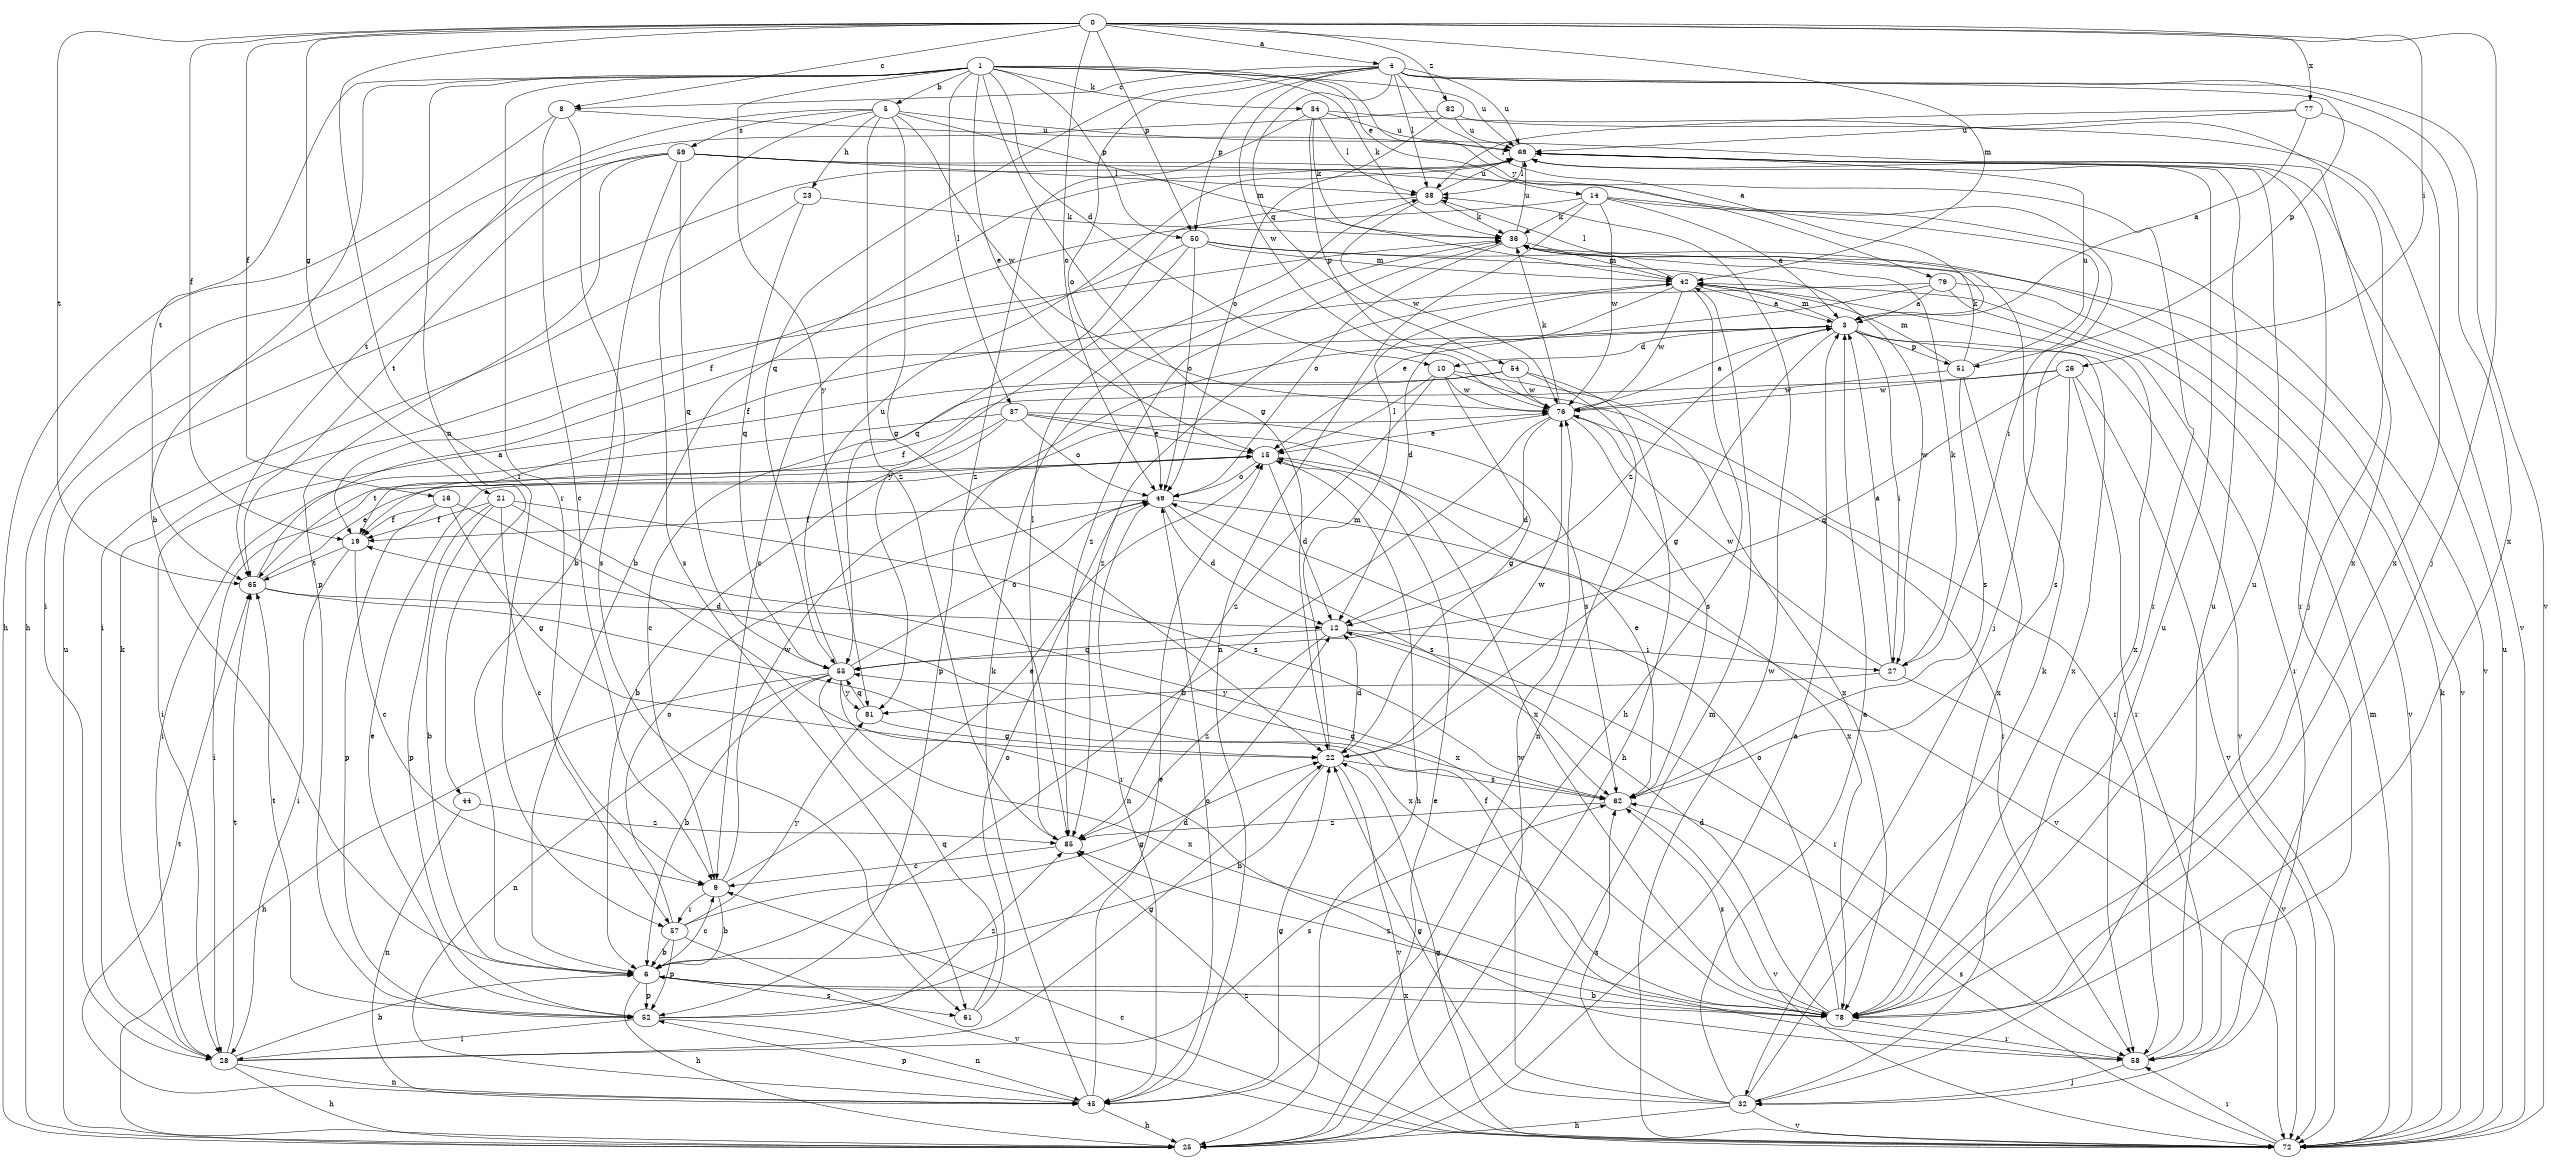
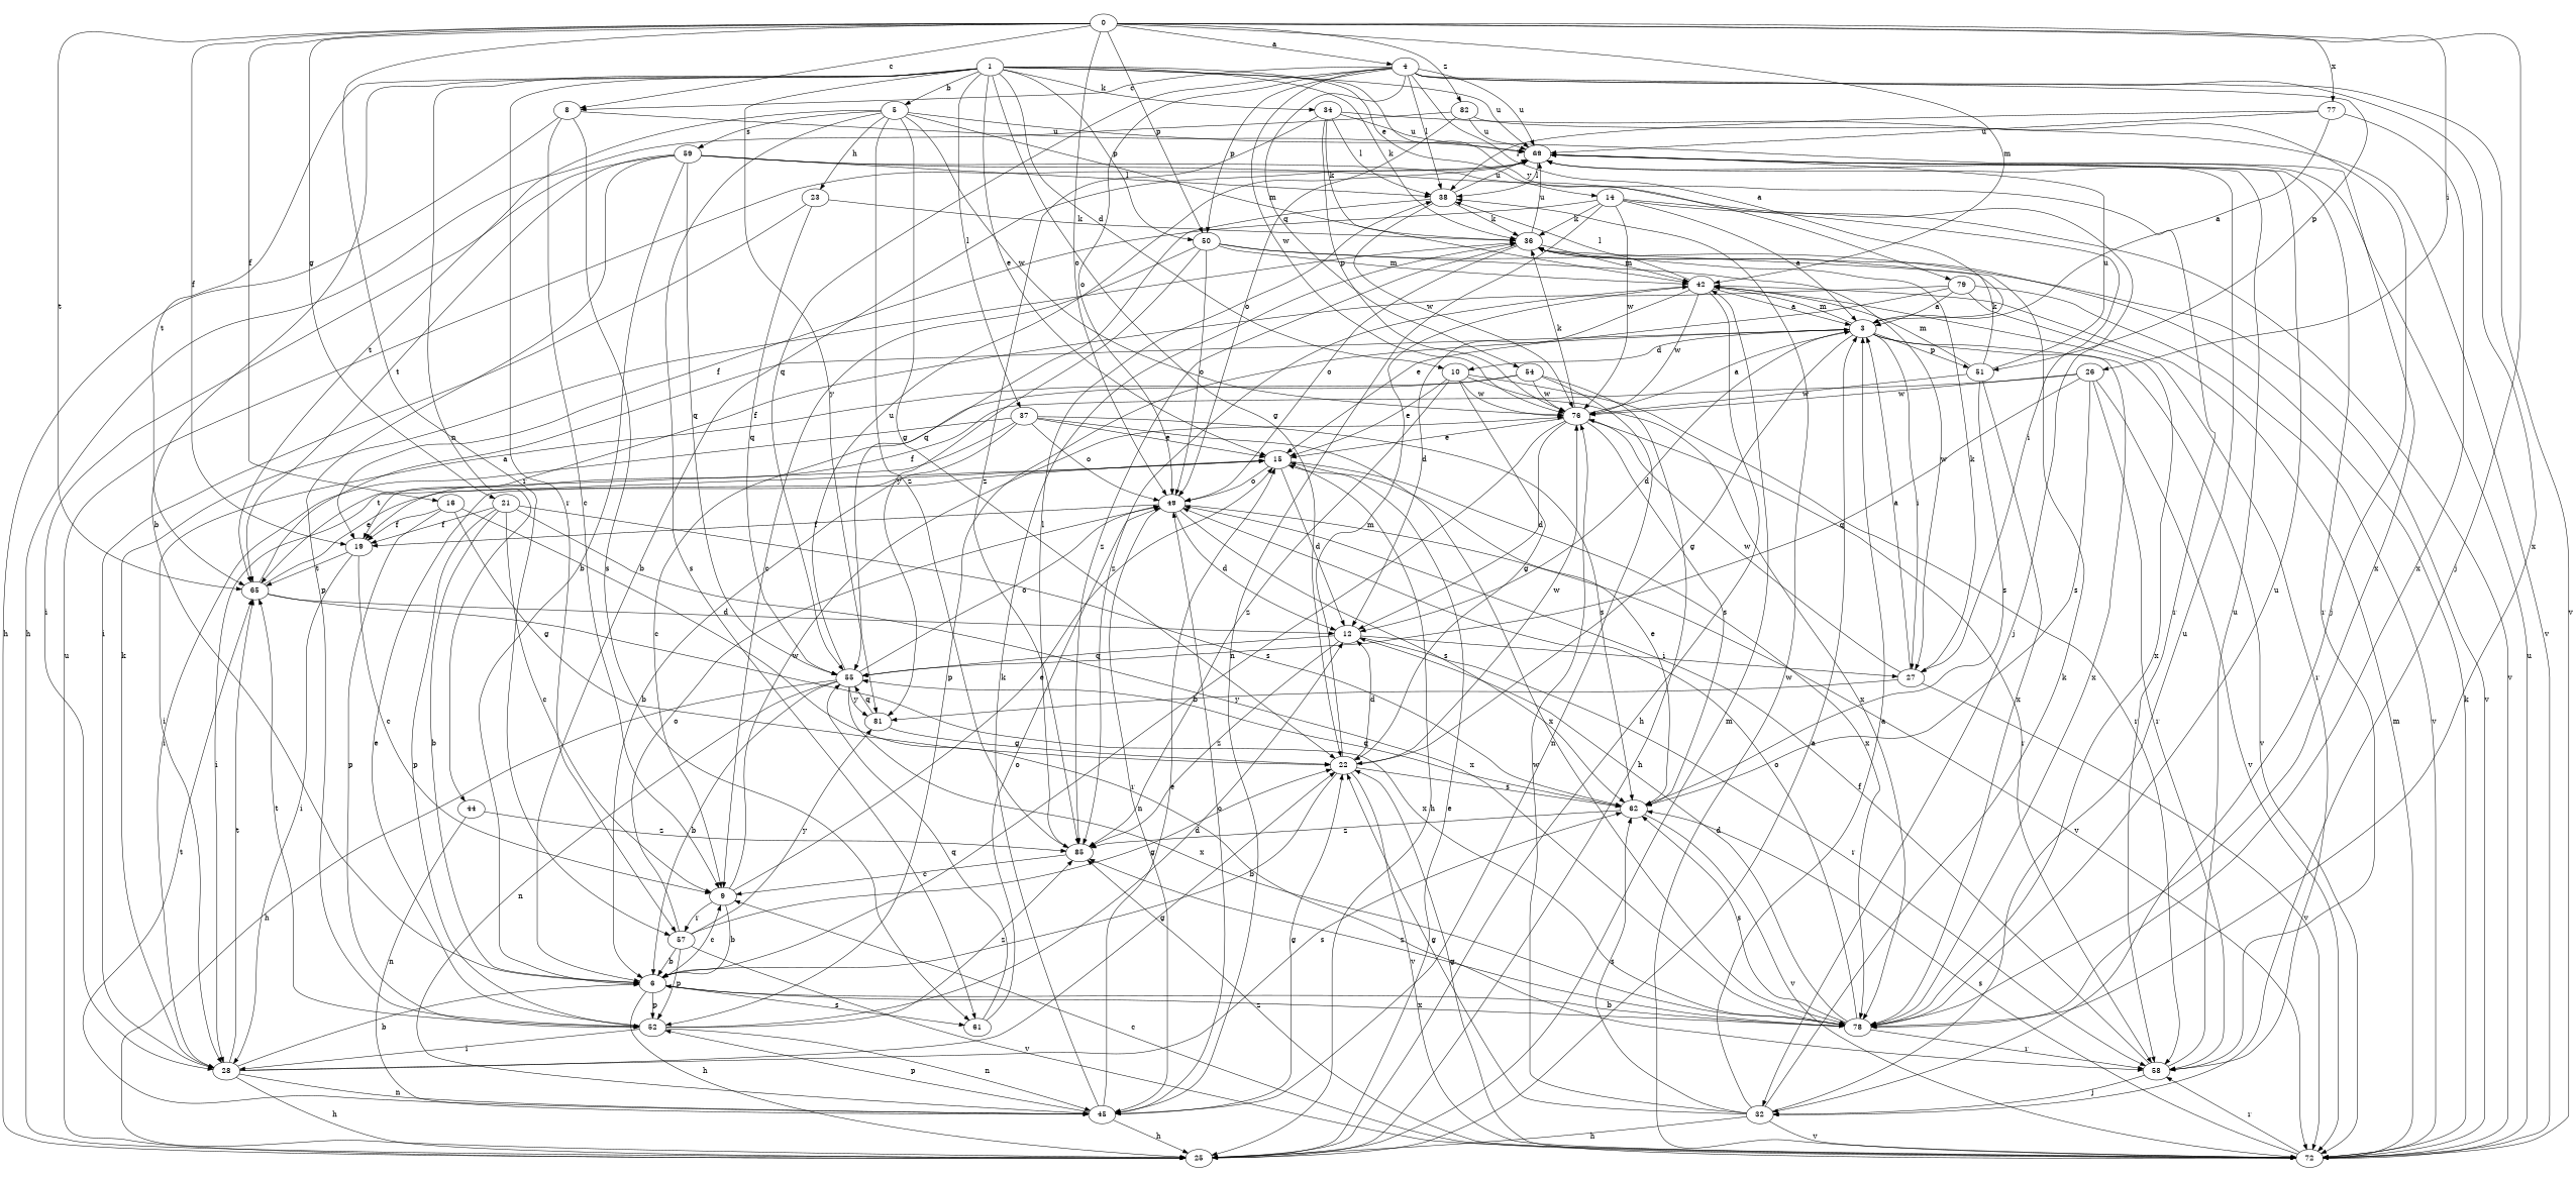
  strict digraph {
    n1 [label=4]
    0
    8
    16
    19
    21
    26
    32
    42
    49
    50
    57
    65
    77
    82
    69
    3
    38
    51
    54
    55
    72
    76
    78
    61
    9
    25
    22
    52
    58
    28
    6
    62
    n34 [label=36]
    12
    85
    45
    81
    27
    15
    1
    5
    10
    14
    34
    37
    44
    79
    23
    59
    n1 -> 8 [label=c]
    n1 -> 49 [label=o]
    n1 -> 50 [label=p]
    n1 -> 69 [label=u]
    n1 -> 3 [label=a]
    n1 -> 38 [label=l]
    n1 -> 51 [label=p]
    n1 -> 54 [label=q]
    n1 -> 55 [label=q]
    n1 -> 72 [label=v]
    n1 -> 76 [label=w]
    n1 -> 78 [label=x]
    0 -> n1 [label=a]
    0 -> 8 [label=c]
    0 -> 16 [label=f]
    0 -> 19 [label=f]
    0 -> 21 [label=g]
    0 -> 26 [label=i]
    0 -> 32 [label=j]
    0 -> 42 [label=m]
    0 -> 49 [label=o]
    0 -> 50 [label=p]
    0 -> 57 [label=r]
    0 -> 65 [label=t]
    0 -> 77 [label=x]
    0 -> 82 [label=z]
    8 -> 69 [label=u]
    8 -> 61 [label=s]
    8 -> 9 [label=c]
    8 -> 25 [label=h]
    16 -> 19 [label=f]
    16 -> 22 [label=g]
    16 -> 52 [label=p]
    16 -> 58 [label=r]
    19 -> 65 [label=t]
    19 -> 9 [label=c]
    19 -> 28 [label=i]
    21 -> 19 [label=f]
    21 -> 78 [label=x]
    21 -> 9 [label=c]
    21 -> 52 [label=p]
    21 -> 6 [label=b]
    21 -> 62 [label=s]
    26 -> 19 [label=f]
    26 -> 55 [label=q]
    26 -> 72 [label=v]
    26 -> 76 [label=w]
    26 -> 58 [label=r]
    26 -> 62 [label=s]
    32 -> 69 [label=u]
    32 -> 3 [label=a]
    32 -> 72 [label=v]
    32 -> 76 [label=w]
    32 -> 25 [label=h]
    32 -> 22 [label=g]
    32 -> 62 [label=s]
    32 -> n34 [label=k]
    42 -> 3 [label=a]
    42 -> 38 [label=l]
    42 -> 76 [label=w]
    42 -> 78 [label=x]
    42 -> 25 [label=h]
    42 -> 12 [label=d]
    42 -> 85 [label=z]
    49 -> 19 [label=f]
    49 -> 72 [label=v]
    49 -> 62 [label=s]
    49 -> 12 [label=d]
    49 -> 45 [label=n]
    50 -> 42 [label=m]
    50 -> 49 [label=o]
    50 -> 72 [label=v]
    50 -> 9 [label=c]
    50 -> 81 [label=y]
    50 -> 27 [label=w]
    57 -> 49 [label=o]
    57 -> 72 [label=v]
    57 -> 22 [label=g]
    57 -> 52 [label=p]
    57 -> 6 [label=b]
    57 -> 81 [label=y]
    65 -> 3 [label=a]
    65 -> 78 [label=x]
    65 -> 12 [label=d]
    65 -> 15 [label=e]
    77 -> 69 [label=u]
    77 -> 3 [label=a]
    77 -> 38 [label=l]
    77 -> 78 [label=x]
    82 -> 32 [label=j]
    82 -> 49 [label=o]
    82 -> 69 [label=u]
    82 -> 25 [label=h]
    69 -> 38 [label=l]
    69 -> 58 [label=r]
    69 -> 6 [label=b]
    3 -> 42 [label=m]
    3 -> 51 [label=p]
    3 -> 72 [label=v]
    3 -> 78 [label=x]
    3 -> 22 [label=g]
    3 -> 52 [label=p]
-   3 -> 12 [label=z]
+   3 -> 12 [label=d]
    3 -> 27 [label=i]
    3 -> 10 [label=d]
    38 -> 69 [label=u]
    38 -> 55 [label=q]
    38 -> 76 [label=w]
    38 -> n34 [label=k]
    51 -> 42 [label=m]
    51 -> 69 [label=u]
    51 -> 76 [label=w]
    51 -> 78 [label=x]
    51 -> 62 [label=s]
    51 -> n34 [label=k]
    54 -> 76 [label=w]
    54 -> 9 [label=c]
    54 -> 25 [label=h]
    54 -> 28 [label=i]
    54 -> 45 [label=n]
    55 -> 49 [label=o]
    55 -> 69 [label=u]
    55 -> 78 [label=x]
    55 -> 25 [label=h]
    55 -> 6 [label=b]
    55 -> 45 [label=n]
    55 -> 81 [label=y]
    72 -> 42 [label=m]
    72 -> 69 [label=u]
    72 -> 38 [label=w]
    72 -> 9 [label=c]
    72 -> 22 [label=g]
    72 -> 58 [label=r]
    72 -> 62 [label=s]
    72 -> n34 [label=k]
    72 -> 85 [label=z]
    76 -> 3 [label=a]
    76 -> 58 [label=r]
    76 -> 6 [label=b]
    76 -> 62 [label=s]
    76 -> n34 [label=k]
    76 -> 12 [label=d]
    76 -> 15 [label=e]
    78 -> 49 [label=o]
    78 -> 69 [label=u]
    78 -> 58 [label=r]
    78 -> 6 [label=b]
    78 -> 62 [label=s]
    78 -> 12 [label=d]
    78 -> 85 [label=z]
    61 -> 49 [label=o]
    61 -> 55 [label=q]
    9 -> 57 [label=r]
    9 -> 76 [label=w]
    9 -> 6 [label=b]
    9 -> 15 [label=e]
    25 -> 42 [label=m]
    25 -> 69 [label=u]
    25 -> 3 [label=a]
    25 -> 15 [label=e]
    22 -> 42 [label=m]
    22 -> 72 [label=v]
    22 -> 76 [label=w]
    22 -> 6 [label=b]
    22 -> 62 [label=s]
    22 -> 12 [label=d]
    52 -> 65 [label=t]
    52 -> 28 [label=i]
    52 -> 12 [label=d]
    52 -> 85 [label=z]
    52 -> 45 [label=n]
    52 -> 15 [label=e]
-   58 -> 19 [label=f]
+   58 -> 49 [label=f]
    58 -> 32 [label=j]
    58 -> 69 [label=u]
    28 -> 65 [label=t]
    28 -> 25 [label=h]
    28 -> 22 [label=g]
    28 -> 6 [label=b]
    28 -> 62 [label=s]
    28 -> n34 [label=k]
    28 -> 45 [label=n]
    6 -> 78 [label=x]
    6 -> 61 [label=s]
    6 -> 9 [label=c]
    6 -> 25 [label=h]
    6 -> 52 [label=p]
    62 -> 55 [label=q]
    62 -> 72 [label=v]
    62 -> 85 [label=z]
    62 -> 15 [label=e]
    n34 -> 42 [label=m]
    n34 -> 49 [label=o]
    n34 -> 69 [label=u]
    n34 -> 85 [label=z]
    12 -> 55 [label=q]
    12 -> 58 [label=r]
    12 -> 85 [label=z]
    12 -> 27 [label=i]
    85 -> 38 [label=l]
    85 -> 9 [label=c]
    45 -> 49 [label=o]
    45 -> 65 [label=t]
    45 -> 25 [label=h]
    45 -> 22 [label=g]
    45 -> 52 [label=p]
    45 -> n34 [label=k]
    45 -> 15 [label=e]
    81 -> 55 [label=q]
    81 -> 22 [label=g]
    27 -> 3 [label=a]
    27 -> 72 [label=v]
    27 -> 76 [label=w]
    27 -> n34 [label=k]
    27 -> 81 [label=y]
    15 -> 49 [label=o]
    15 -> 78 [label=x]
    15 -> 25 [label=h]
    15 -> 28 [label=i]
    15 -> 12 [label=d]
    1 -> 50 [label=p]
    1 -> 57 [label=r]
    1 -> 65 [label=t]
    1 -> 69 [label=u]
    1 -> 22 [label=g]
    1 -> 6 [label=b]
    1 -> n34 [label=k]
    1 -> 81 [label=y]
    1 -> 15 [label=e]
    1 -> 5 [label=b]
    1 -> 10 [label=d]
    1 -> 14 [label=e]
    1 -> 34 [label=k]
    1 -> 37 [label=l]
    1 -> 44 [label=n]
    1 -> 79 [label=y]
    5 -> 42 [label=m]
    5 -> 65 [label=t]
    5 -> 76 [label=w]
    5 -> 78 [label=x]
    5 -> 61 [label=s]
    5 -> 22 [label=g]
    5 -> 85 [label=z]
    5 -> 23 [label=h]
    5 -> 59 [label=s]
    10 -> 76 [label=w]
    10 -> 78 [label=x]
    10 -> 22 [label=g]
    10 -> 58 [label=r]
    10 -> 85 [label=z]
-   10 -> 15 [label=l]
+   10 -> 15 [label=e]
    14 -> 19 [label=f]
    14 -> 3 [label=a]
    14 -> 72 [label=v]
    14 -> 76 [label=w]
    14 -> n34 [label=k]
    14 -> 45 [label=n]
    14 -> 27 [label=i]
    34 -> 69 [label=u]
    34 -> 38 [label=l]
    34 -> 72 [label=v]
    34 -> 76 [label=p]
    34 -> n34 [label=k]
    34 -> 85 [label=z]
    37 -> 49 [label=o]
    37 -> 65 [label=t]
    37 -> 78 [label=x]
    37 -> 28 [label=i]
    37 -> 6 [label=b]
    37 -> 62 [label=s]
    37 -> 15 [label=e]
    44 -> 85 [label=z]
    44 -> 45 [label=n]
    79 -> 19 [label=f]
    79 -> 3 [label=a]
    79 -> 72 [label=v]
    79 -> 58 [label=r]
    79 -> 15 [label=e]
    23 -> 55 [label=q]
    23 -> 28 [label=i]
    23 -> n34 [label=k]
    59 -> 32 [label=j]
    59 -> 65 [label=t]
    59 -> 38 [label=l]
    59 -> 55 [label=q]
    59 -> 52 [label=p]
    59 -> 58 [label=r]
    59 -> 28 [label=i]
    59 -> 6 [label=b]
  }
